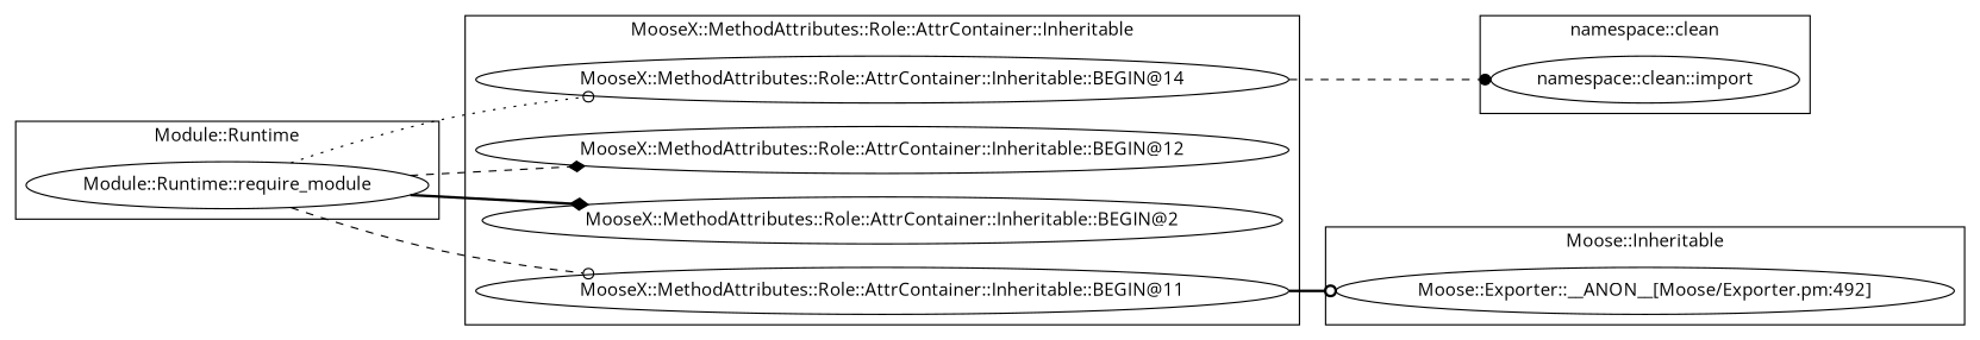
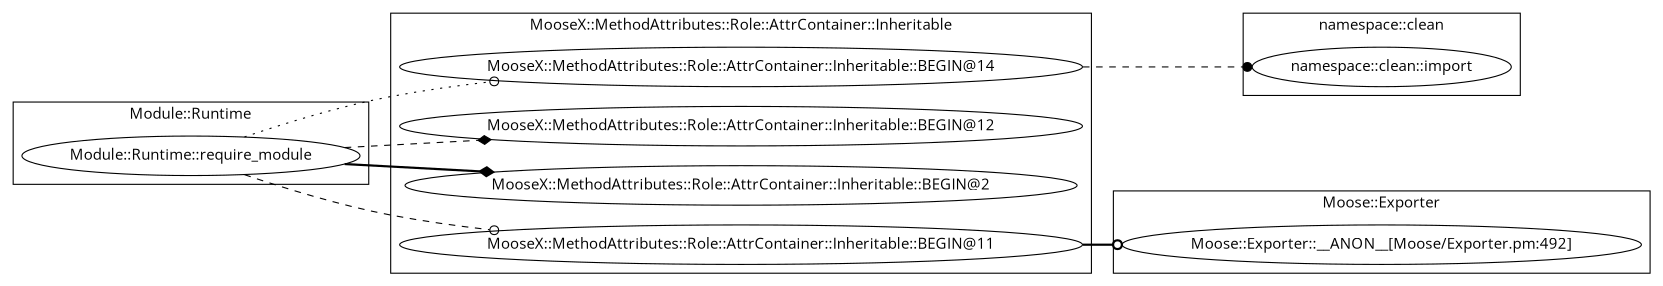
  digraph {
    rankdir=LR
    fontname="Open Sans"
    node [fontname="Open Sans"]
    edge [style=dashed arrowhead=odot fontname="Open Sans"]
    "namespace::clean::import"
    "MooseX::MethodAttributes::Role::AttrContainer::Inheritable::BEGIN@14"
    "MooseX::MethodAttributes::Role::AttrContainer::Inheritable::BEGIN@12"
    "MooseX::MethodAttributes::Role::AttrContainer::Inheritable::BEGIN@2"
    "MooseX::MethodAttributes::Role::AttrContainer::Inheritable::BEGIN@11"
    "Module::Runtime::require_module"
    "Moose::Exporter::__ANON__[Moose/Exporter.pm:492]"
    subgraph cluster_1 {
      label="namespace::clean"
      "namespace::clean::import"
    }
    subgraph cluster_2 {
      label="MooseX::MethodAttributes::Role::AttrContainer::Inheritable"
      "MooseX::MethodAttributes::Role::AttrContainer::Inheritable::BEGIN@14"
      "MooseX::MethodAttributes::Role::AttrContainer::Inheritable::BEGIN@12"
      "MooseX::MethodAttributes::Role::AttrContainer::Inheritable::BEGIN@2"
      "MooseX::MethodAttributes::Role::AttrContainer::Inheritable::BEGIN@11"
    }
    subgraph cluster_3 {
      label="Module::Runtime"
      "Module::Runtime::require_module"
    }
    subgraph cluster_4 {
-     label="Moose::Inheritable"
+     label="Moose::Exporter"
      "Moose::Exporter::__ANON__[Moose/Exporter.pm:492]"
    }
    "MooseX::MethodAttributes::Role::AttrContainer::Inheritable::BEGIN@14" -> "namespace::clean::import" [arrowhead=dot]
    "MooseX::MethodAttributes::Role::AttrContainer::Inheritable::BEGIN@11" -> "Moose::Exporter::__ANON__[Moose/Exporter.pm:492]" [style=bold]
    "Module::Runtime::require_module" -> "MooseX::MethodAttributes::Role::AttrContainer::Inheritable::BEGIN@14" [style=dotted]
    "Module::Runtime::require_module" -> "MooseX::MethodAttributes::Role::AttrContainer::Inheritable::BEGIN@12" [arrowhead=diamond]
    "Module::Runtime::require_module" -> "MooseX::MethodAttributes::Role::AttrContainer::Inheritable::BEGIN@2" [style=bold arrowhead=diamond]
    "Module::Runtime::require_module" -> "MooseX::MethodAttributes::Role::AttrContainer::Inheritable::BEGIN@11"
  }
